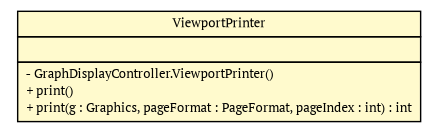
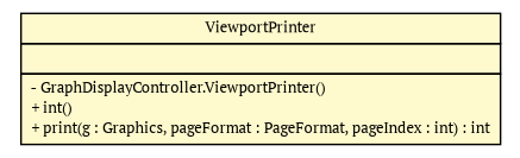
  digraph {
    nodesep=0.25
    ranksep=0.5
    fontname="PT Serif"
-   n1 [fontcolor=black fontname="PT Serif" fontsize=9.0 label=<<table title="pfc.controllers.GraphDisplayController.ViewportPrinter" border="0" cellborder="1" cellspacing="0" cellpadding="2" port="p" bgcolor="lemonChiffon" href="./GraphDisplayController.ViewportPrinter.html"> 		<tr><td><table border="0" cellspacing="0" cellpadding="1"> <tr><td align="center" balign="center"> ViewportPrinter </td></tr> 		</table></td></tr> 		<tr><td><table border="0" cellspacing="0" cellpadding="1"> <tr><td align="left" balign="left">  </td></tr> 		</table></td></tr> 		<tr><td><table border="0" cellspacing="0" cellpadding="1"> <tr><td align="left" balign="left"> - GraphDisplayController.ViewportPrinter() </td></tr> <tr><td align="left" balign="left"> + print() </td></tr> <tr><td align="left" balign="left"> + print(g : Graphics, pageFormat : PageFormat, pageIndex : int) : int </td></tr> 		</table></td></tr> 		</table>> shape=plaintext]
+   n1 [fontcolor=black fontname="PT Serif" fontsize=9.0 label=<<table title="pfc.controllers.GraphDisplayController.ViewportPrinter" border="0" cellborder="1" cellspacing="0" cellpadding="2" port="p" bgcolor="lemonChiffon" href="./GraphDisplayController.ViewportPrinter.html"> 		<tr><td><table border="0" cellspacing="0" cellpadding="1"> <tr><td align="center" balign="center"> ViewportPrinter </td></tr> 		</table></td></tr> 		<tr><td><table border="0" cellspacing="0" cellpadding="1"> <tr><td align="left" balign="left">  </td></tr> 		</table></td></tr> 		<tr><td><table border="0" cellspacing="0" cellpadding="1"> <tr><td align="left" balign="left"> - GraphDisplayController.ViewportPrinter() </td></tr> <tr><td align="left" balign="left"> + int() </td></tr> <tr><td align="left" balign="left"> + print(g : Graphics, pageFormat : PageFormat, pageIndex : int) : int </td></tr> 		</table></td></tr> 		</table>> shape=plaintext]
  }
